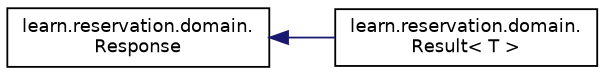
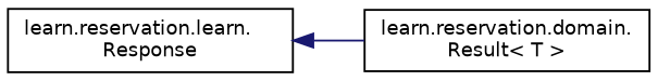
  digraph {
    rankdir=LR
    node [color=black fillcolor=white fontname=Helvetica fontsize=10 shape=record style=filled]
-   n1 [height=0.2 label="learn.reservation.domain.\lResponse" width=0.4]
+   n1 [height=0.2 label="learn.reservation.learn.\lResponse" width=0.4]
    n2 [height=0.2 label="learn.reservation.domain.\lResult\< T \>" width=0.4]
    n1 -> n2 [color=midnightblue dir=back fontname=Helvetica fontsize=10 labelfontname=Helvetica labelfontsize=10 style=solid]
  }
